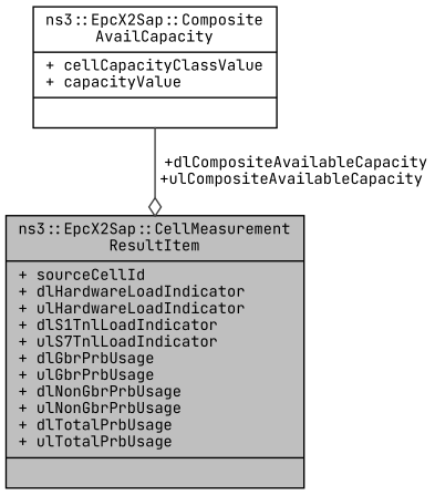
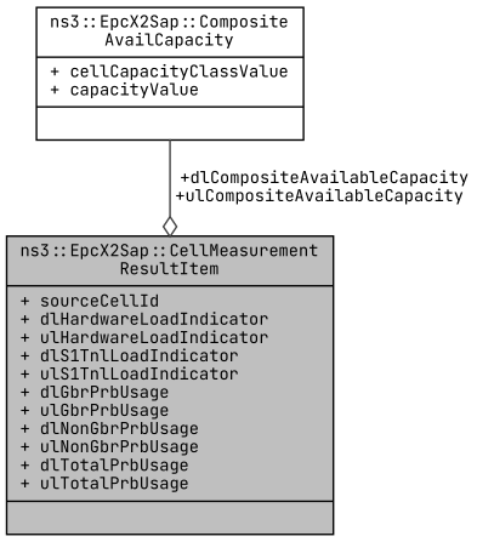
  digraph {
    fontname="JetBrains Mono"
    node [color=black fontname="JetBrains Mono" fontsize=10 shape=record style=filled]
-   n1 [fillcolor=grey75 fontcolor=black height=0.2 label="{ns3::EpcX2Sap::CellMeasurement\lResultItem\n|+ sourceCellId\l+ dlHardwareLoadIndicator\l+ ulHardwareLoadIndicator\l+ dlS1TnlLoadIndicator\l+ ulS7TnlLoadIndicator\l+ dlGbrPrbUsage\l+ ulGbrPrbUsage\l+ dlNonGbrPrbUsage\l+ ulNonGbrPrbUsage\l+ dlTotalPrbUsage\l+ ulTotalPrbUsage\l|}" width=0.4]
+   n1 [fillcolor=grey75 fontcolor=black height=0.2 label="{ns3::EpcX2Sap::CellMeasurement\lResultItem\n|+ sourceCellId\l+ dlHardwareLoadIndicator\l+ ulHardwareLoadIndicator\l+ dlS1TnlLoadIndicator\l+ ulS1TnlLoadIndicator\l+ dlGbrPrbUsage\l+ ulGbrPrbUsage\l+ dlNonGbrPrbUsage\l+ ulNonGbrPrbUsage\l+ dlTotalPrbUsage\l+ ulTotalPrbUsage\l|}" width=0.4]
    n2 [fillcolor=white height=0.2 label="{ns3::EpcX2Sap::Composite\lAvailCapacity\n|+ cellCapacityClassValue\l+ capacityValue\l|}" width=0.4]
    n2 -> n1 [arrowhead=odiamond color=grey25 fontname="JetBrains Mono" fontsize=10 label=" +dlCompositeAvailableCapacity\n+ulCompositeAvailableCapacity" labelfontname=Helvetica labelfontsize=10 style=solid]
  }
